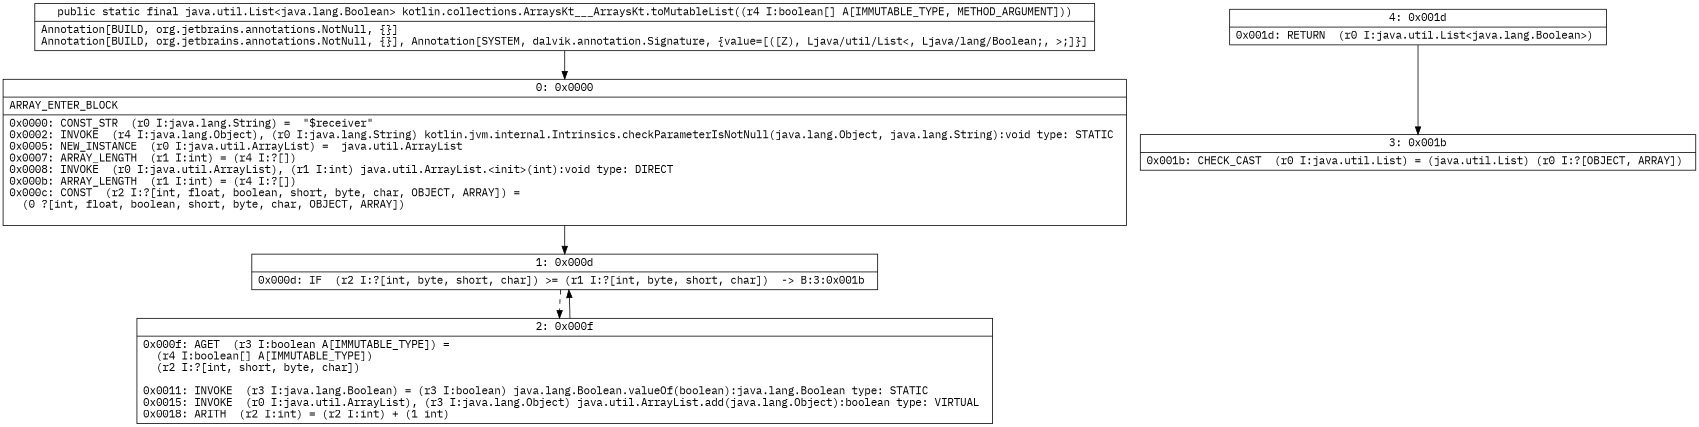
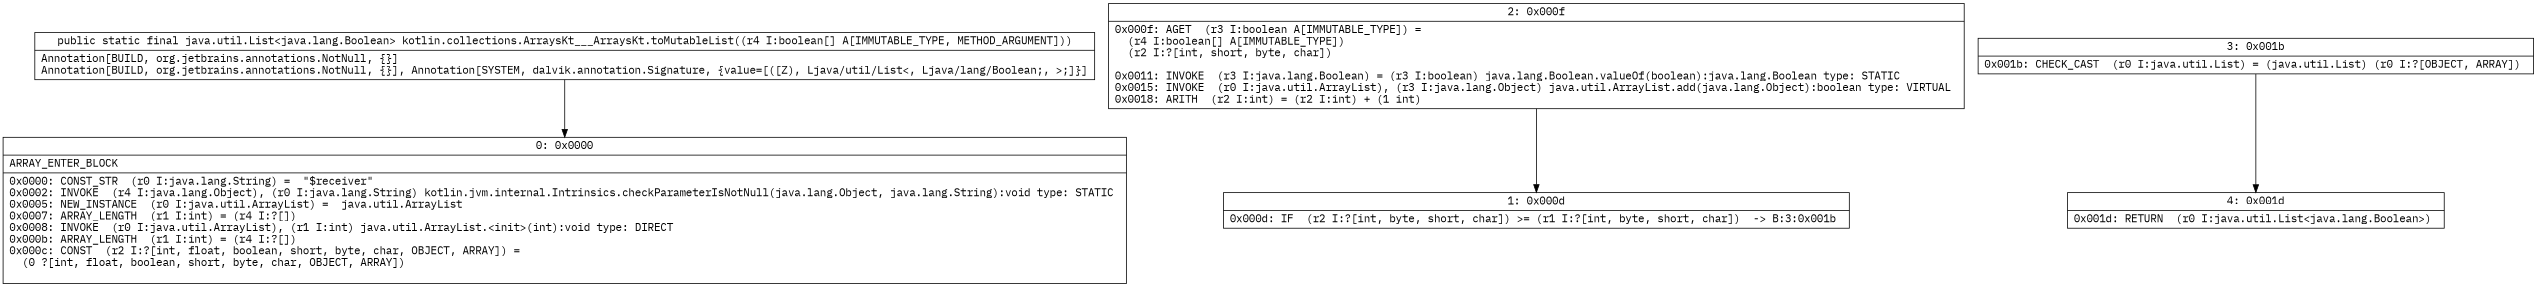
  digraph {
    fontname="IBM Plex Mono"
    node [fontname="IBM Plex Mono" shape=record]
    edge [fontname="IBM Plex Mono"]
    n1 [label="{0\:\ 0x0000|ARRAY_ENTER_BLOCK\l|0x0000: CONST_STR  (r0 I:java.lang.String) =  \"$receiver\" \l0x0002: INVOKE  (r4 I:java.lang.Object), (r0 I:java.lang.String) kotlin.jvm.internal.Intrinsics.checkParameterIsNotNull(java.lang.Object, java.lang.String):void type: STATIC \l0x0005: NEW_INSTANCE  (r0 I:java.util.ArrayList) =  java.util.ArrayList \l0x0007: ARRAY_LENGTH  (r1 I:int) = (r4 I:?[]) \l0x0008: INVOKE  (r0 I:java.util.ArrayList), (r1 I:int) java.util.ArrayList.\<init\>(int):void type: DIRECT \l0x000b: ARRAY_LENGTH  (r1 I:int) = (r4 I:?[]) \l0x000c: CONST  (r2 I:?[int, float, boolean, short, byte, char, OBJECT, ARRAY]) = \l  (0 ?[int, float, boolean, short, byte, char, OBJECT, ARRAY])\l \l}"]
    n2 [label="{1\:\ 0x000d|0x000d: IF  (r2 I:?[int, byte, short, char]) \>= (r1 I:?[int, byte, short, char])  \-\> B:3:0x001b \l}"]
    n3 [label="{2\:\ 0x000f|0x000f: AGET  (r3 I:boolean A[IMMUTABLE_TYPE]) = \l  (r4 I:boolean[] A[IMMUTABLE_TYPE])\l  (r2 I:?[int, short, byte, char])\l \l0x0011: INVOKE  (r3 I:java.lang.Boolean) = (r3 I:boolean) java.lang.Boolean.valueOf(boolean):java.lang.Boolean type: STATIC \l0x0015: INVOKE  (r0 I:java.util.ArrayList), (r3 I:java.lang.Object) java.util.ArrayList.add(java.lang.Object):boolean type: VIRTUAL \l0x0018: ARITH  (r2 I:int) = (r2 I:int) + (1 int) \l}"]
    n4 [label="{3\:\ 0x001b|0x001b: CHECK_CAST  (r0 I:java.util.List) = (java.util.List) (r0 I:?[OBJECT, ARRAY]) \l}"]
    n5 [label="{4\:\ 0x001d|0x001d: RETURN  (r0 I:java.util.List\<java.lang.Boolean\>) \l}"]
    n6 [label="{public static final java.util.List\<java.lang.Boolean\> kotlin.collections.ArraysKt___ArraysKt.toMutableList((r4 I:boolean[] A[IMMUTABLE_TYPE, METHOD_ARGUMENT]))  | Annotation[BUILD, org.jetbrains.annotations.NotNull, \{\}]\lAnnotation[BUILD, org.jetbrains.annotations.NotNull, \{\}], Annotation[SYSTEM, dalvik.annotation.Signature, \{value=[([Z), Ljava\/util\/List\<, Ljava\/lang\/Boolean;, \>;]\}]\l}"]
-   n1 -> n2
-   n2 -> n3 [style=dashed]
    n3 -> n2
-   n5 -> n4
+   n4 -> n5
    n6 -> n1
  }
